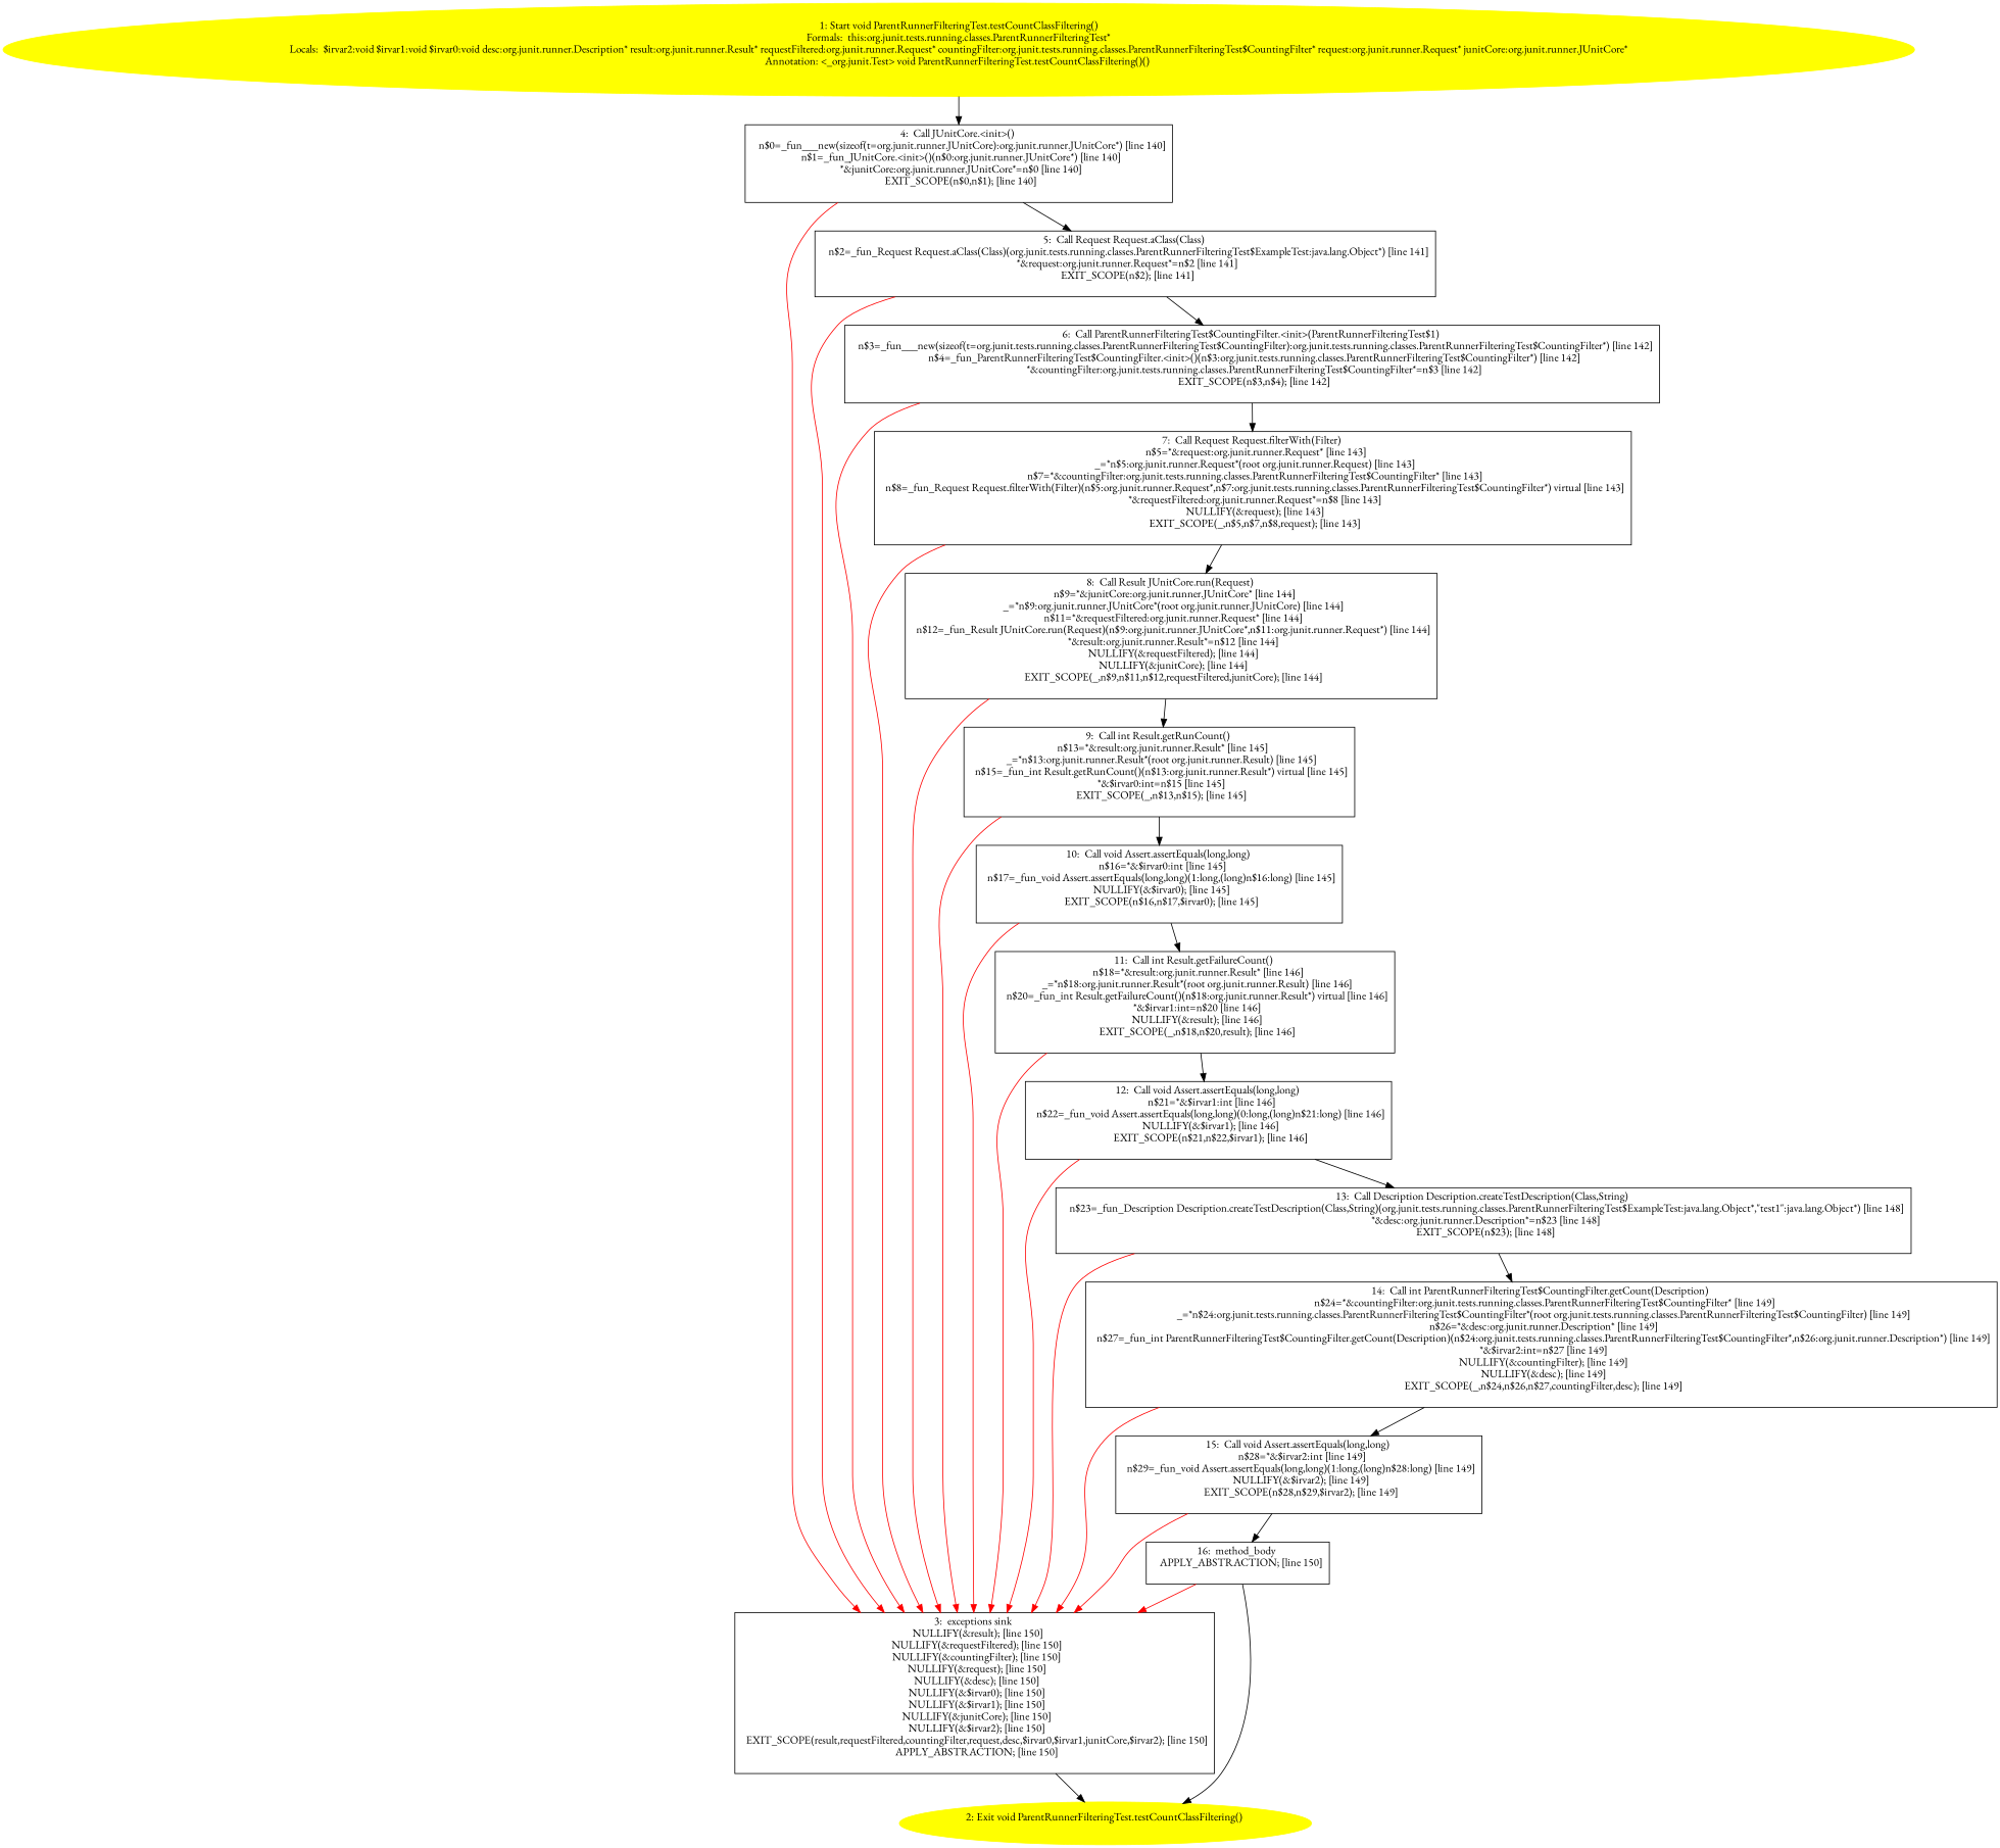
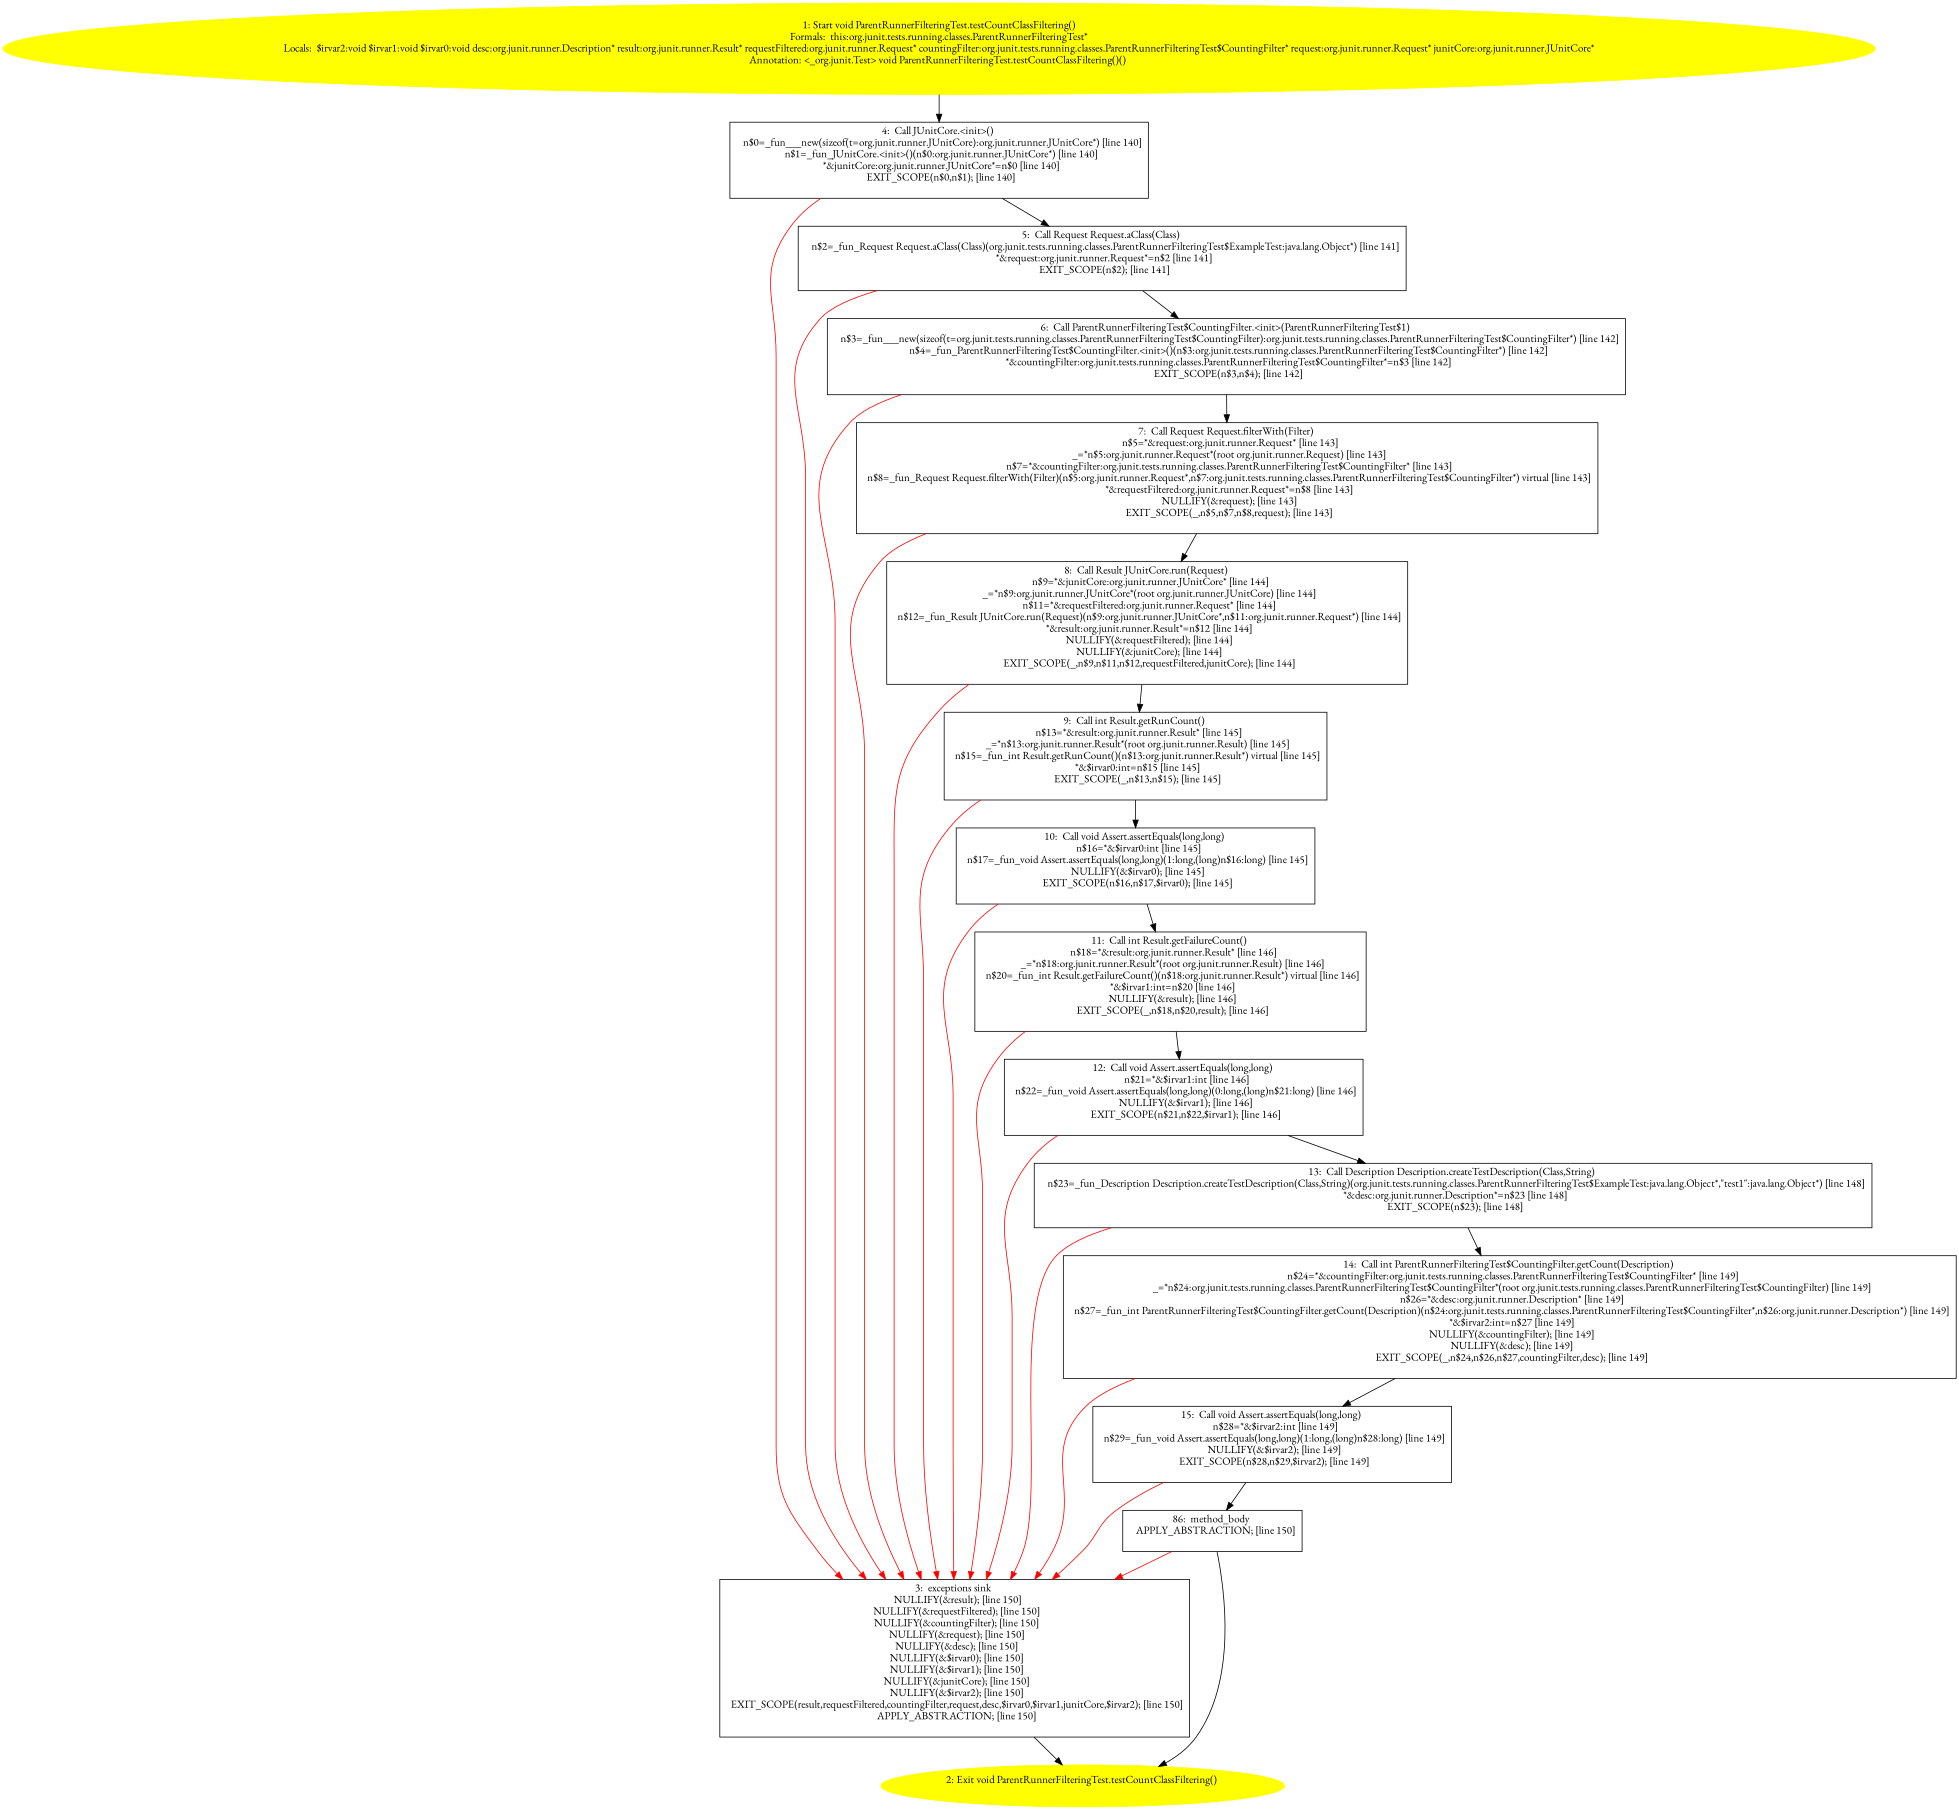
  digraph {
    fontname="EB Garamond"
    node [fontname="EB Garamond" shape=box]
    edge [fontname="EB Garamond"]
    n1 [color=yellow label="1: Start void ParentRunnerFilteringTest.testCountClassFiltering()\nFormals:  this:org.junit.tests.running.classes.ParentRunnerFilteringTest*\nLocals:  $irvar2:void $irvar1:void $irvar0:void desc:org.junit.runner.Description* result:org.junit.runner.Result* requestFiltered:org.junit.runner.Request* countingFilter:org.junit.tests.running.classes.ParentRunnerFilteringTest$CountingFilter* request:org.junit.runner.Request* junitCore:org.junit.runner.JUnitCore*\nAnnotation: <_org.junit.Test> void ParentRunnerFilteringTest.testCountClassFiltering()() \n  " style=filled shape=""]
    n2 [label="4:  Call JUnitCore.<init>() \n   n$0=_fun___new(sizeof(t=org.junit.runner.JUnitCore):org.junit.runner.JUnitCore*) [line 140]\n  n$1=_fun_JUnitCore.<init>()(n$0:org.junit.runner.JUnitCore*) [line 140]\n  *&junitCore:org.junit.runner.JUnitCore*=n$0 [line 140]\n  EXIT_SCOPE(n$0,n$1); [line 140]\n "]
    n3 [label="3:  exceptions sink \n   NULLIFY(&result); [line 150]\n  NULLIFY(&requestFiltered); [line 150]\n  NULLIFY(&countingFilter); [line 150]\n  NULLIFY(&request); [line 150]\n  NULLIFY(&desc); [line 150]\n  NULLIFY(&$irvar0); [line 150]\n  NULLIFY(&$irvar1); [line 150]\n  NULLIFY(&junitCore); [line 150]\n  NULLIFY(&$irvar2); [line 150]\n  EXIT_SCOPE(result,requestFiltered,countingFilter,request,desc,$irvar0,$irvar1,junitCore,$irvar2); [line 150]\n  APPLY_ABSTRACTION; [line 150]\n "]
    n4 [label="5:  Call Request Request.aClass(Class) \n   n$2=_fun_Request Request.aClass(Class)(org.junit.tests.running.classes.ParentRunnerFilteringTest$ExampleTest:java.lang.Object*) [line 141]\n  *&request:org.junit.runner.Request*=n$2 [line 141]\n  EXIT_SCOPE(n$2); [line 141]\n "]
    n5 [color=yellow label="2: Exit void ParentRunnerFilteringTest.testCountClassFiltering() \n  " style=filled shape=""]
    n6 [label="6:  Call ParentRunnerFilteringTest$CountingFilter.<init>(ParentRunnerFilteringTest$1) \n   n$3=_fun___new(sizeof(t=org.junit.tests.running.classes.ParentRunnerFilteringTest$CountingFilter):org.junit.tests.running.classes.ParentRunnerFilteringTest$CountingFilter*) [line 142]\n  n$4=_fun_ParentRunnerFilteringTest$CountingFilter.<init>()(n$3:org.junit.tests.running.classes.ParentRunnerFilteringTest$CountingFilter*) [line 142]\n  *&countingFilter:org.junit.tests.running.classes.ParentRunnerFilteringTest$CountingFilter*=n$3 [line 142]\n  EXIT_SCOPE(n$3,n$4); [line 142]\n "]
    n7 [label="7:  Call Request Request.filterWith(Filter) \n   n$5=*&request:org.junit.runner.Request* [line 143]\n  _=*n$5:org.junit.runner.Request*(root org.junit.runner.Request) [line 143]\n  n$7=*&countingFilter:org.junit.tests.running.classes.ParentRunnerFilteringTest$CountingFilter* [line 143]\n  n$8=_fun_Request Request.filterWith(Filter)(n$5:org.junit.runner.Request*,n$7:org.junit.tests.running.classes.ParentRunnerFilteringTest$CountingFilter*) virtual [line 143]\n  *&requestFiltered:org.junit.runner.Request*=n$8 [line 143]\n  NULLIFY(&request); [line 143]\n  EXIT_SCOPE(_,n$5,n$7,n$8,request); [line 143]\n "]
    n8 [label="8:  Call Result JUnitCore.run(Request) \n   n$9=*&junitCore:org.junit.runner.JUnitCore* [line 144]\n  _=*n$9:org.junit.runner.JUnitCore*(root org.junit.runner.JUnitCore) [line 144]\n  n$11=*&requestFiltered:org.junit.runner.Request* [line 144]\n  n$12=_fun_Result JUnitCore.run(Request)(n$9:org.junit.runner.JUnitCore*,n$11:org.junit.runner.Request*) [line 144]\n  *&result:org.junit.runner.Result*=n$12 [line 144]\n  NULLIFY(&requestFiltered); [line 144]\n  NULLIFY(&junitCore); [line 144]\n  EXIT_SCOPE(_,n$9,n$11,n$12,requestFiltered,junitCore); [line 144]\n "]
    n9 [label="9:  Call int Result.getRunCount() \n   n$13=*&result:org.junit.runner.Result* [line 145]\n  _=*n$13:org.junit.runner.Result*(root org.junit.runner.Result) [line 145]\n  n$15=_fun_int Result.getRunCount()(n$13:org.junit.runner.Result*) virtual [line 145]\n  *&$irvar0:int=n$15 [line 145]\n  EXIT_SCOPE(_,n$13,n$15); [line 145]\n "]
    n10 [label="10:  Call void Assert.assertEquals(long,long) \n   n$16=*&$irvar0:int [line 145]\n  n$17=_fun_void Assert.assertEquals(long,long)(1:long,(long)n$16:long) [line 145]\n  NULLIFY(&$irvar0); [line 145]\n  EXIT_SCOPE(n$16,n$17,$irvar0); [line 145]\n "]
    n11 [label="11:  Call int Result.getFailureCount() \n   n$18=*&result:org.junit.runner.Result* [line 146]\n  _=*n$18:org.junit.runner.Result*(root org.junit.runner.Result) [line 146]\n  n$20=_fun_int Result.getFailureCount()(n$18:org.junit.runner.Result*) virtual [line 146]\n  *&$irvar1:int=n$20 [line 146]\n  NULLIFY(&result); [line 146]\n  EXIT_SCOPE(_,n$18,n$20,result); [line 146]\n "]
    n12 [label="12:  Call void Assert.assertEquals(long,long) \n   n$21=*&$irvar1:int [line 146]\n  n$22=_fun_void Assert.assertEquals(long,long)(0:long,(long)n$21:long) [line 146]\n  NULLIFY(&$irvar1); [line 146]\n  EXIT_SCOPE(n$21,n$22,$irvar1); [line 146]\n "]
    n13 [label="13:  Call Description Description.createTestDescription(Class,String) \n   n$23=_fun_Description Description.createTestDescription(Class,String)(org.junit.tests.running.classes.ParentRunnerFilteringTest$ExampleTest:java.lang.Object*,\"test1\":java.lang.Object*) [line 148]\n  *&desc:org.junit.runner.Description*=n$23 [line 148]\n  EXIT_SCOPE(n$23); [line 148]\n "]
    n14 [label="14:  Call int ParentRunnerFilteringTest$CountingFilter.getCount(Description) \n   n$24=*&countingFilter:org.junit.tests.running.classes.ParentRunnerFilteringTest$CountingFilter* [line 149]\n  _=*n$24:org.junit.tests.running.classes.ParentRunnerFilteringTest$CountingFilter*(root org.junit.tests.running.classes.ParentRunnerFilteringTest$CountingFilter) [line 149]\n  n$26=*&desc:org.junit.runner.Description* [line 149]\n  n$27=_fun_int ParentRunnerFilteringTest$CountingFilter.getCount(Description)(n$24:org.junit.tests.running.classes.ParentRunnerFilteringTest$CountingFilter*,n$26:org.junit.runner.Description*) [line 149]\n  *&$irvar2:int=n$27 [line 149]\n  NULLIFY(&countingFilter); [line 149]\n  NULLIFY(&desc); [line 149]\n  EXIT_SCOPE(_,n$24,n$26,n$27,countingFilter,desc); [line 149]\n "]
    n15 [label="15:  Call void Assert.assertEquals(long,long) \n   n$28=*&$irvar2:int [line 149]\n  n$29=_fun_void Assert.assertEquals(long,long)(1:long,(long)n$28:long) [line 149]\n  NULLIFY(&$irvar2); [line 149]\n  EXIT_SCOPE(n$28,n$29,$irvar2); [line 149]\n "]
-   n16 [label="16:  method_body \n   APPLY_ABSTRACTION; [line 150]\n "]
+   n16 [label="86:  method_body \n   APPLY_ABSTRACTION; [line 150]\n "]
    n1 -> n2
    n2 -> n3 [color=red]
    n2 -> n4
    n3 -> n5
    n4 -> n3 [color=red]
    n4 -> n6
    n6 -> n3 [color=red]
    n6 -> n7
    n7 -> n3 [color=red]
    n7 -> n8
    n8 -> n3 [color=red]
    n8 -> n9
    n9 -> n3 [color=red]
    n9 -> n10
    n10 -> n3 [color=red]
    n10 -> n11
    n11 -> n3 [color=red]
    n11 -> n12
    n12 -> n3 [color=red]
    n12 -> n13
    n13 -> n3 [color=red]
    n13 -> n14
    n14 -> n3 [color=red]
    n14 -> n15
    n15 -> n3 [color=red]
    n15 -> n16
    n16 -> n3 [color=red]
    n16 -> n5
  }
